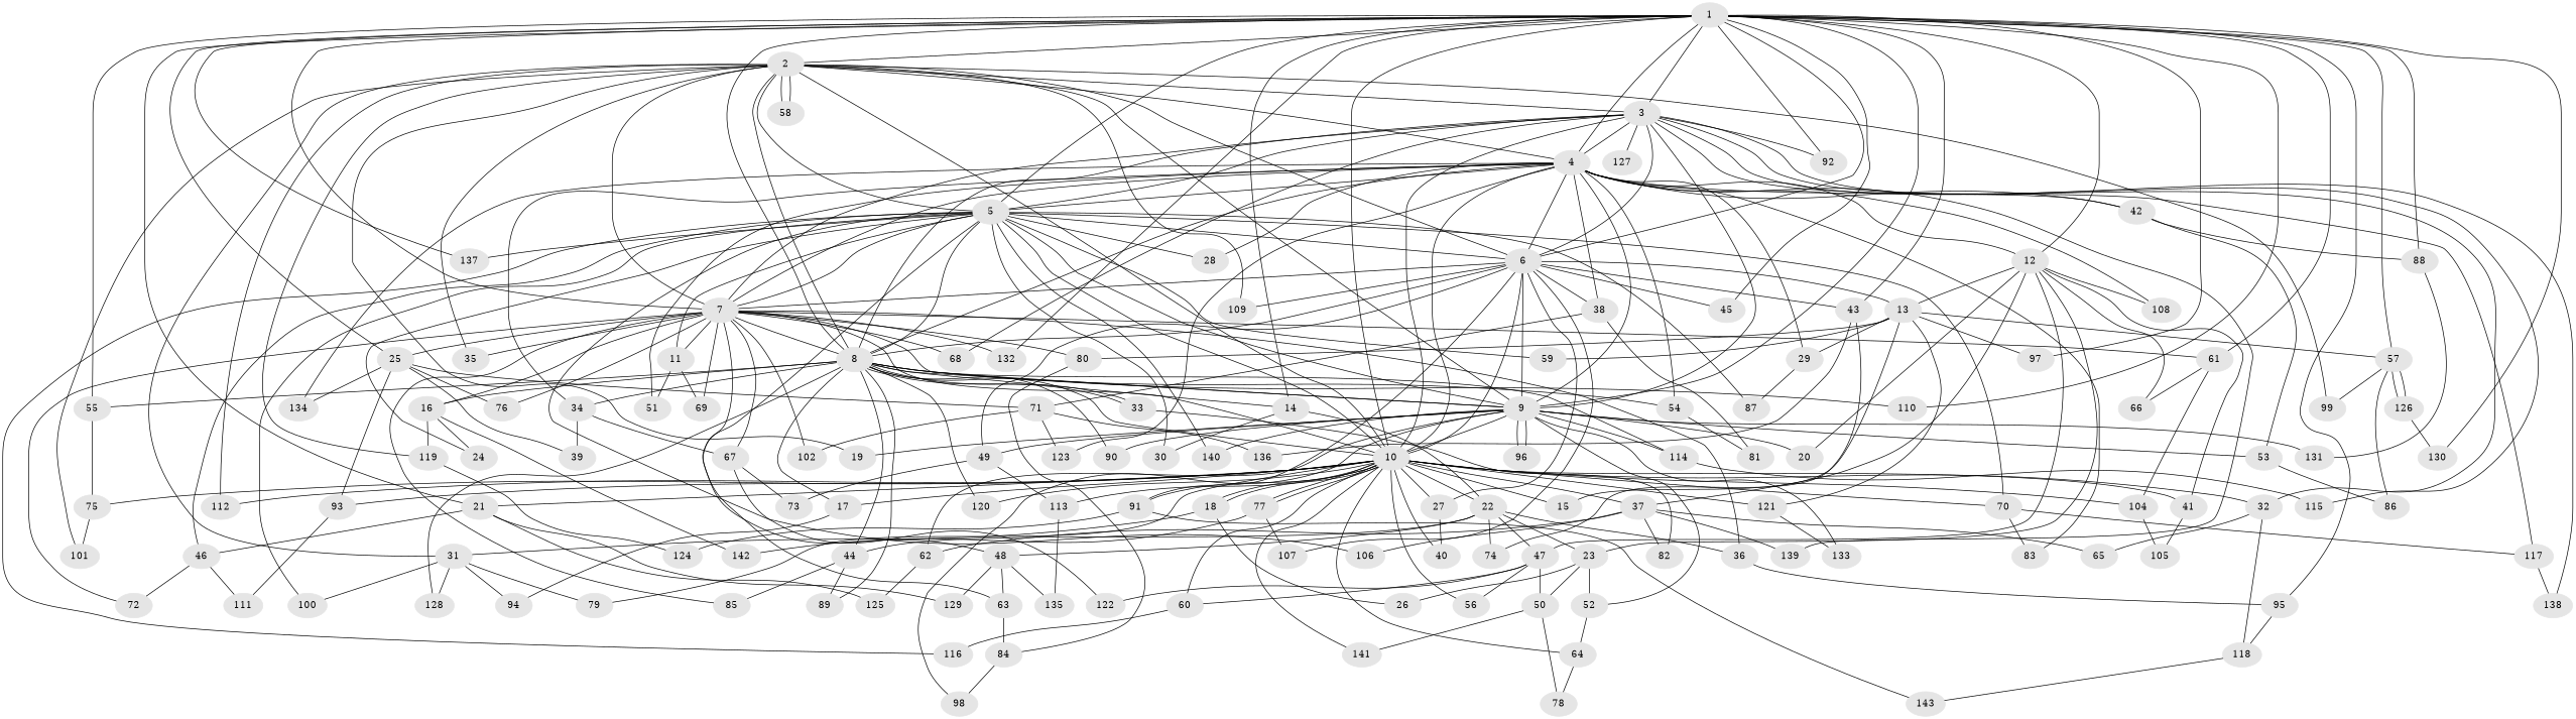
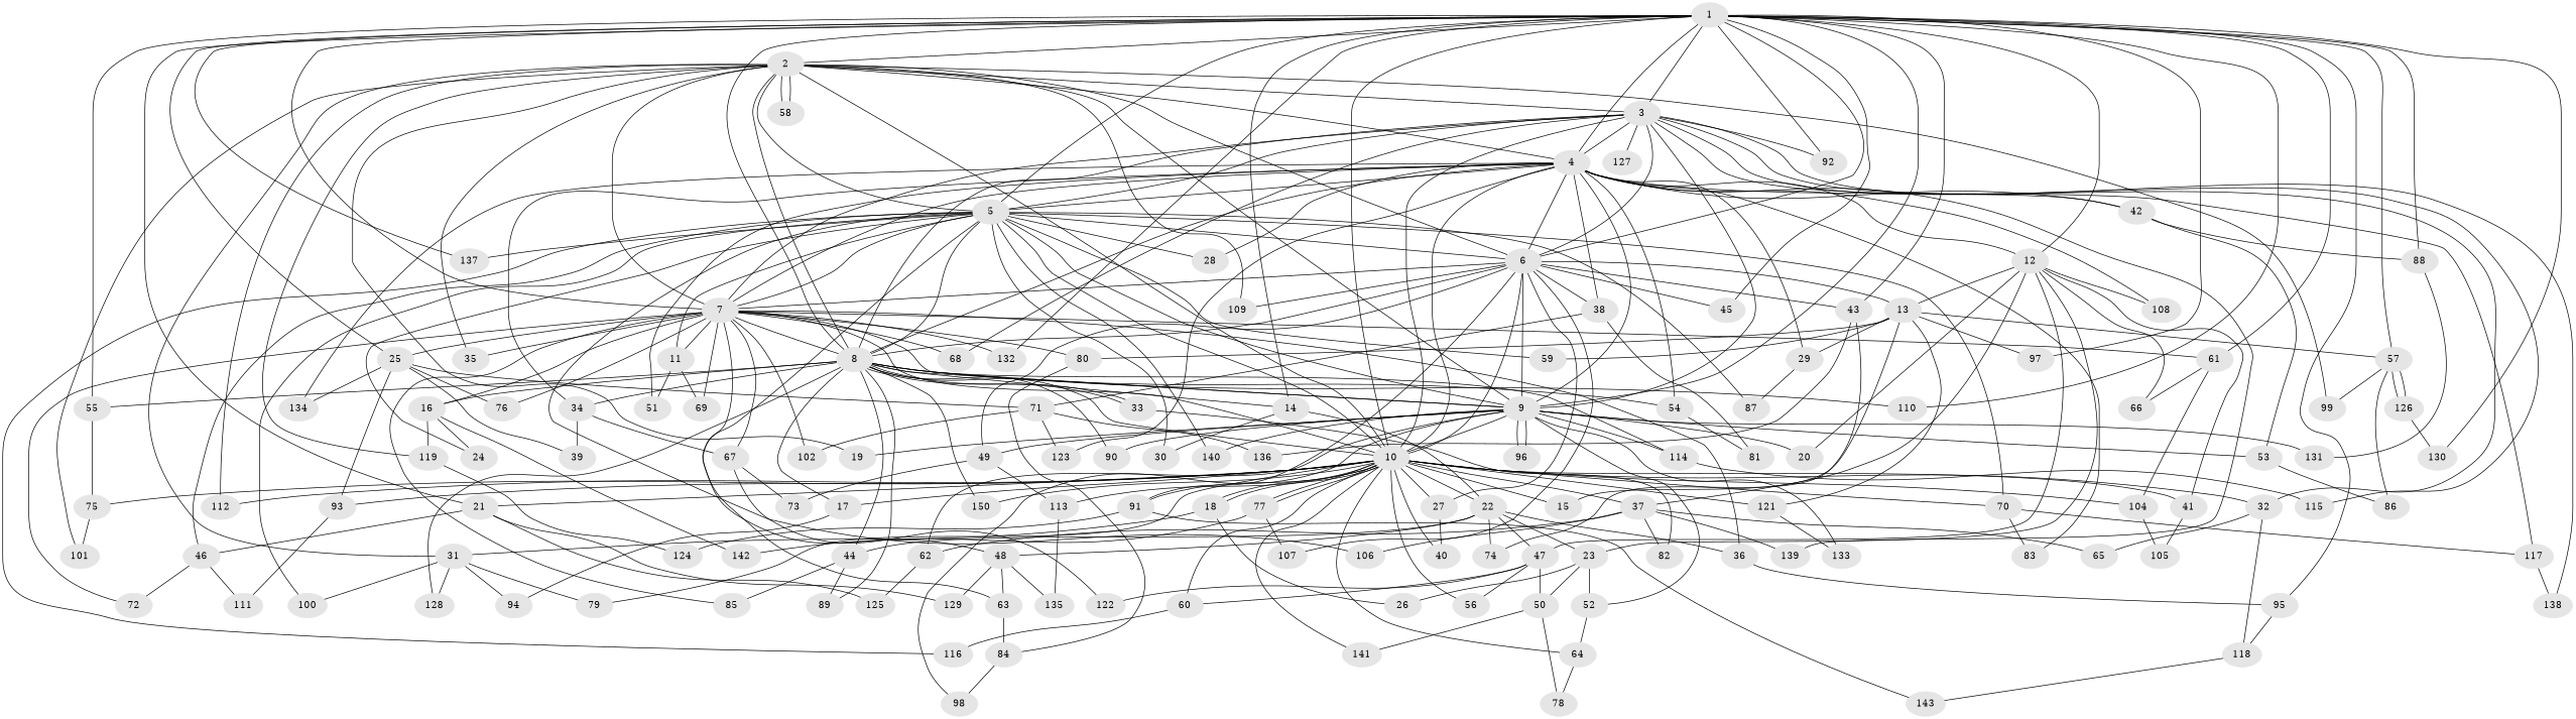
  graph {
    node [color=gray90 style=filled]
    1
    2
    3
    4
    5
    6
    7
    8
    9
    10
    12
    14
    21
    25
    43
    45
    55
    57
    61
    88
    92
    95
    97
    110
    130
    132
    137
    19
    31
    35
    58
    99
    101
    109
    112
    119
    32
    42
    68
    115
    127
    138
    28
    29
    34
    38
    51
    54
    83
    108
    117
    123
    134
    139
    11
    24
    30
    46
    59
    63
    70
    87
    100
    106
    116
    140
    13
    27
    49
    91
    107
    16
    36
    48
    67
    69
    72
    76
    80
    85
    102
    17
    33
    44
    89
    90
    114
-   120
+   120 [label=150]
    128
    20
    52
    53
    62
    96
    98
    131
    133
    15
    18
    22
    37
    40
    41
    56
    60
    64
    75
    77
    79
    93
    104
    113
    121
    141
    23
    47
    66
    125
    129
    39
    71
    74
    136
    86
    126
    118
    94
    124
    65
    81
    111
    84
    73
    143
    142
    135
    122
    82
    26
    105
    78
    50
    1 -- 2
    1 -- 3
    1 -- 4
    1 -- 5
    1 -- 6
    1 -- 7
    1 -- 8
    1 -- 9
    1 -- 10
    1 -- 12
    1 -- 14
    1 -- 21
    1 -- 25
    1 -- 43
    1 -- 45
    1 -- 55
    1 -- 57
    1 -- 61
    1 -- 88
    1 -- 92
    1 -- 95
    1 -- 97
    1 -- 110
    1 -- 130
    1 -- 132
    1 -- 137
    2 -- 3
    2 -- 4
    2 -- 5
    2 -- 6
    2 -- 7
    2 -- 8
    2 -- 9
    2 -- 10
    2 -- 19
    2 -- 31
    2 -- 35
    2 -- 58
    2 -- 58
    2 -- 99
    2 -- 101
    2 -- 109
    2 -- 112
    2 -- 119
    3 -- 4
    3 -- 5
    3 -- 6
    3 -- 7
    3 -- 8
    3 -- 9
    3 -- 10
    3 -- 92
    3 -- 32
    3 -- 42
    3 -- 68
    3 -- 115
    3 -- 127
    3 -- 138
    4 -- 5
    4 -- 6
    4 -- 7
    4 -- 8
    4 -- 9
    4 -- 10
    4 -- 12
    4 -- 42
    4 -- 28
    4 -- 29
    4 -- 34
    4 -- 38
    4 -- 51
    4 -- 54
    4 -- 83
    4 -- 108
    4 -- 117
    4 -- 123
    4 -- 134
    4 -- 139
    5 -- 6
    5 -- 7
    5 -- 8
    5 -- 9
    5 -- 10
    5 -- 137
    5 -- 28
    5 -- 11
    5 -- 24
    5 -- 30
    5 -- 46
    5 -- 59
    5 -- 63
    5 -- 70
    5 -- 87
    5 -- 100
    5 -- 106
    5 -- 116
    5 -- 140
    6 -- 7
    6 -- 8
    6 -- 9
    6 -- 10
    6 -- 43
    6 -- 45
    6 -- 109
    6 -- 38
    6 -- 13
    6 -- 27
    6 -- 49
    6 -- 91
    6 -- 107
    7 -- 8
    7 -- 9
    7 -- 10
    7 -- 25
    7 -- 61
    7 -- 132
    7 -- 35
    7 -- 68
    7 -- 11
    7 -- 16
    7 -- 36
    7 -- 48
    7 -- 67
    7 -- 69
    7 -- 72
    7 -- 76
    7 -- 80
    7 -- 85
    7 -- 102
    8 -- 9
    8 -- 10
    8 -- 14
    8 -- 55
    8 -- 110
    8 -- 34
    8 -- 54
    8 -- 16
    8 -- 17
    8 -- 33
    8 -- 33
    8 -- 44
    8 -- 89
    8 -- 90
    8 -- 114
    8 -- 120
    8 -- 128
    9 -- 10
    9 -- 19
    9 -- 140
    9 -- 49
    9 -- 90
    9 -- 114
    9 -- 20
    9 -- 52
    9 -- 53
    9 -- 62
    9 -- 96
    9 -- 96
    9 -- 98
    9 -- 131
    9 -- 133
    10 -- 21
    10 -- 112
    10 -- 32
    10 -- 70
    10 -- 27
    10 -- 91
    10 -- 17
    10 -- 120
    10 -- 15
    10 -- 18
    10 -- 18
    10 -- 22
    10 -- 37
    10 -- 40
    10 -- 41
    10 -- 56
    10 -- 60
    10 -- 64
    10 -- 75
    10 -- 77
    10 -- 77
    10 -- 79
    10 -- 93
    10 -- 104
    10 -- 113
    10 -- 121
    10 -- 141
    12 -- 108
    12 -- 13
    12 -- 20
    12 -- 37
    12 -- 41
    12 -- 23
    12 -- 47
    12 -- 66
    14 -- 30
    14 -- 22
    21 -- 46
    21 -- 125
    21 -- 129
    25 -- 134
    25 -- 76
    25 -- 93
    25 -- 39
    25 -- 71
    43 -- 74
    43 -- 136
    55 -- 75
    57 -- 99
    57 -- 86
    57 -- 126
    57 -- 126
    61 -- 104
    61 -- 66
    88 -- 131
    95 -- 118
    31 -- 100
    31 -- 128
    31 -- 79
    31 -- 94
    119 -- 124
    32 -- 118
    32 -- 65
    42 -- 88
    42 -- 53
    29 -- 87
    34 -- 67
    34 -- 39
    38 -- 71
    38 -- 81
    54 -- 81
    117 -- 138
    11 -- 51
    11 -- 69
    46 -- 72
    46 -- 111
    63 -- 84
    70 -- 83
    70 -- 117
    13 -- 57
    13 -- 97
    13 -- 29
    13 -- 59
    13 -- 80
    13 -- 15
    13 -- 121
    27 -- 40
    49 -- 113
    49 -- 73
    91 -- 124
    91 -- 143
    16 -- 119
    16 -- 24
    16 -- 142
    36 -- 95
    48 -- 63
    48 -- 129
    48 -- 135
    67 -- 73
    67 -- 122
    80 -- 84
    17 -- 94
    33 -- 82
    44 -- 85
    44 -- 89
    114 -- 115
    52 -- 64
    53 -- 86
    62 -- 125
    18 -- 31
    18 -- 26
    22 -- 36
    22 -- 48
    22 -- 44
    22 -- 23
    22 -- 47
    22 -- 74
    37 -- 139
    37 -- 106
    37 -- 62
    37 -- 65
    37 -- 82
    41 -- 105
    60 -- 116
    64 -- 78
    75 -- 101
    77 -- 107
    77 -- 142
    93 -- 111
    104 -- 105
    113 -- 135
    121 -- 133
    23 -- 52
    23 -- 26
    23 -- 50
    47 -- 56
    47 -- 60
    47 -- 122
    47 -- 50
    71 -- 123
    71 -- 102
    71 -- 136
    126 -- 130
    118 -- 143
    84 -- 98
    50 -- 141
    50 -- 78
  }
